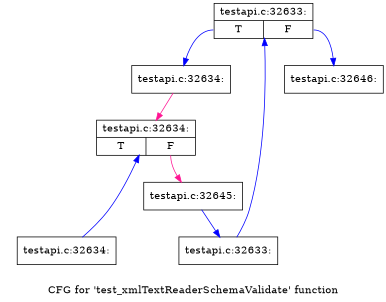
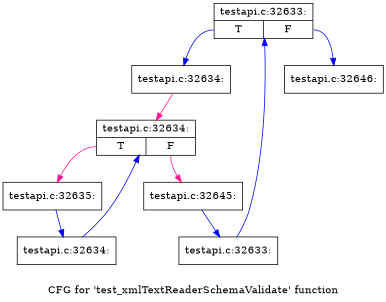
  digraph {
    label="CFG for 'test_xmlTextReaderSchemaValidate' function"
    node [shape=record]
    edge [color=blue]
    n1 [label="{testapi.c:32633:|{<s0>T|<s1>F}}"]
    n2 [label="{testapi.c:32634:}"]
    n3 [label="{testapi.c:32646:}"]
    n4 [label="{testapi.c:32634:|{<s0>T|<s1>F}}"]
+   n5 [label="{testapi.c:32635:}"]
    n6 [label="{testapi.c:32645:}"]
    n7 [label="{testapi.c:32634:}"]
    n8 [label="{testapi.c:32633:}"]
    n1 -> n2 [tailport=s0]
    n1 -> n3 [tailport=s1]
    n2 -> n4 [color=deeppink]
+   n4 -> n5 [color=deeppink tailport=s0]
    n4 -> n6 [color=deeppink tailport=s1]
+   n5 -> n7
    n6 -> n8
    n7 -> n4
    n8 -> n1
  }
